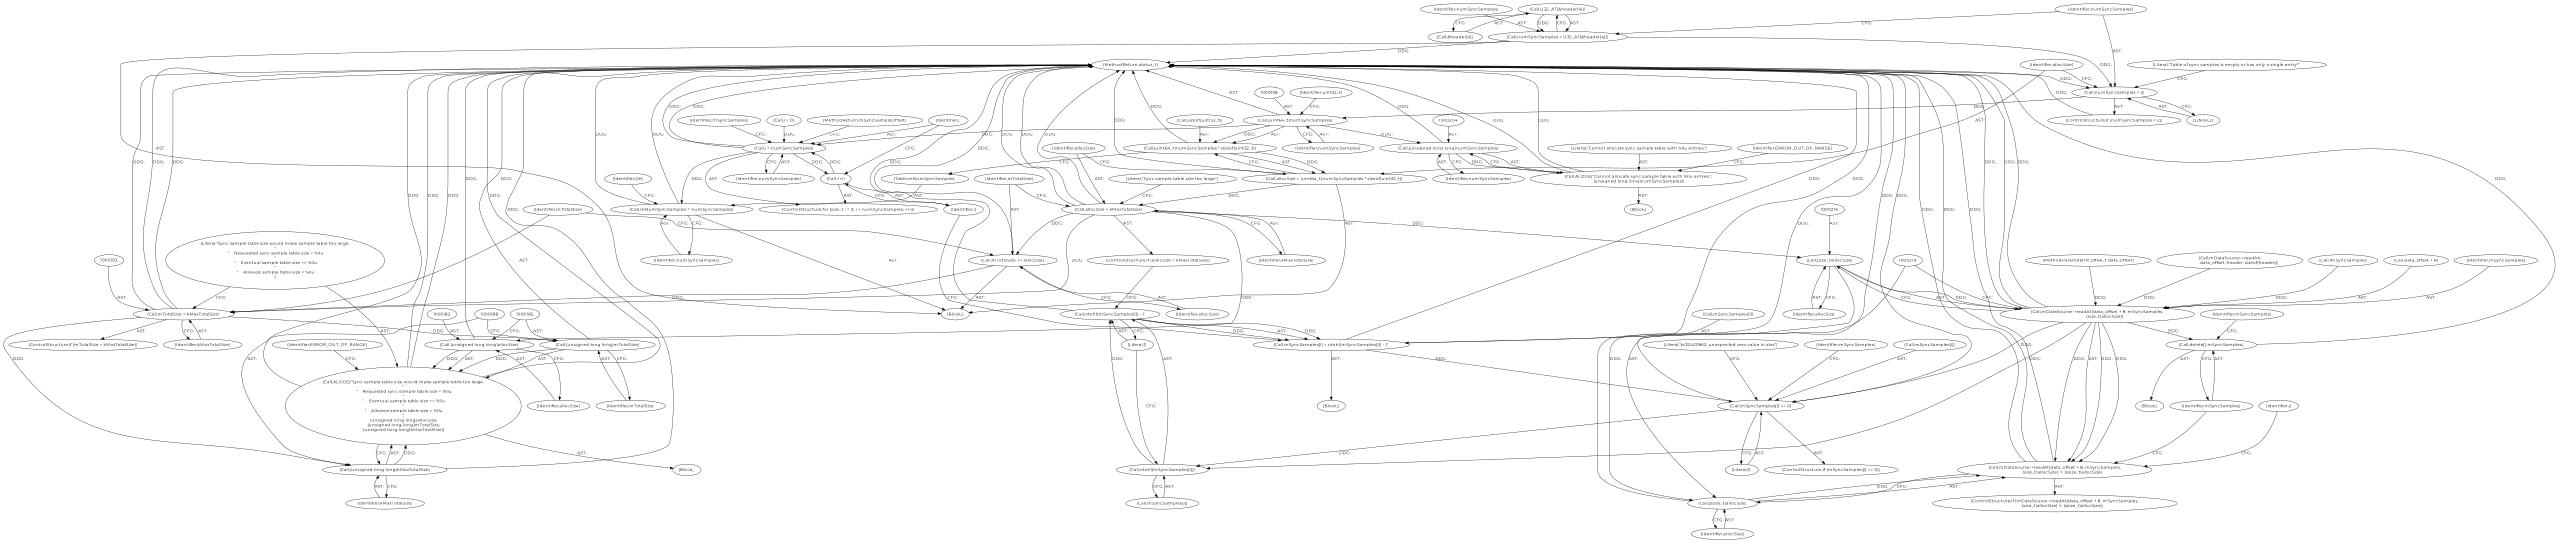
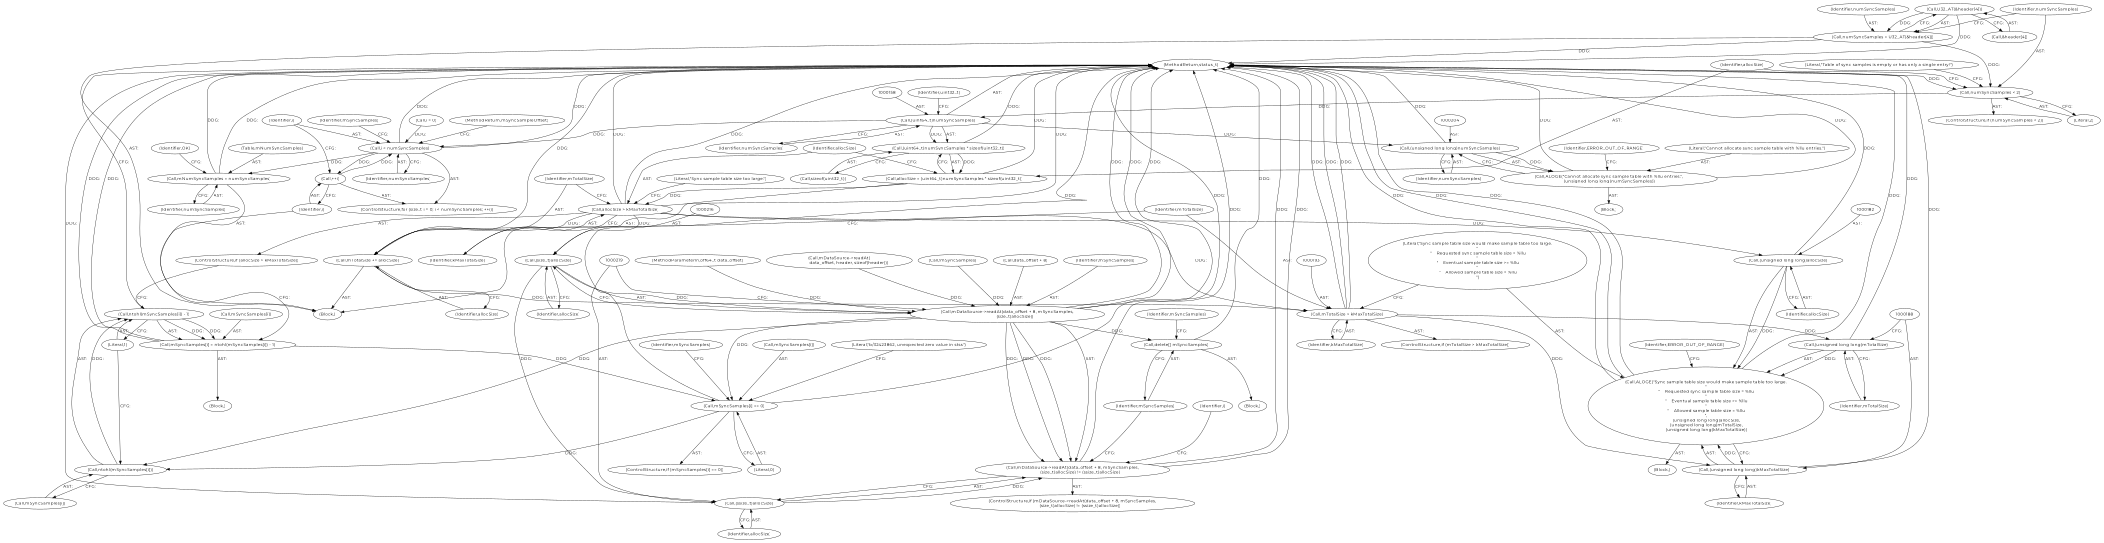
  digraph {
    fontname=Montserrat
    node [fontname=Montserrat]
    edge [fontname=Montserrat]
    n1 [label="(Call,U32_AT(&header[4]))"]
    n2 [label="(Call,numSyncSamples = U32_AT(&header[4]))"]
    n3 [label="(Call,&header[4])"]
    n4 [label="(MethodReturn,status_t)"]
    n5 [label="(Call,numSyncSamples < 2)"]
    n6 [label="(Block,)"]
    n7 [label="(Call,(uint64_t)numSyncSamples)"]
    n8 [label="(ControlStructure,if (numSyncSamples < 2))"]
    n9 [label="(Literal,2)"]
    n10 [label="(Call,(uint64_t)numSyncSamples * sizeof(uint32_t))"]
    n11 [label="(Call,(unsigned long long)numSyncSamples)"]
    n12 [label="(Call,i < numSyncSamples)"]
    n13 [label="(Identifier,numSyncSamples)"]
    n14 [label="(Call,allocSize = (uint64_t)numSyncSamples * sizeof(uint32_t))"]
    n15 [label="(Call,sizeof(uint32_t))"]
    n16 [label="(Call,ALOGE(\"Cannot allocate sync sample table with %llu entries.\",\n (unsigned long long)numSyncSamples))"]
    n17 [label="(Identifier,numSyncSamples)"]
    n18 [label="(Call,++i)"]
    n19 [label="(Call,mNumSyncSamples = numSyncSamples)"]
    n20 [label="(ControlStructure,for (size_t i = 0; i < numSyncSamples; ++i))"]
    n21 [label="(Identifier,numSyncSamples)"]
    n22 [label="(Call,allocSize > kMaxTotalSize)"]
    n23 [label="(Call,mTotalSize += allocSize)"]
    n24 [label="(Call,mTotalSize > kMaxTotalSize)"]
    n25 [label="(Call,(unsigned long long)allocSize)"]
    n26 [label="(Call,(size_t)allocSize)"]
    n27 [label="(Identifier,kMaxTotalSize)"]
    n28 [label="(ControlStructure,if (allocSize > kMaxTotalSize))"]
    n29 [label="(Identifier,allocSize)"]
    n30 [label="(Call,(unsigned long long)mTotalSize)"]
    n31 [label="(Call,(unsigned long long)kMaxTotalSize)"]
    n32 [label="(ControlStructure,if (mTotalSize > kMaxTotalSize))"]
    n33 [label="(Identifier,kMaxTotalSize)"]
    n34 [label="(Call,ALOGE(\"Sync sample table size would make sample table too large.\n\"\n \"    Requested sync sample table size = %llu\n\"\n \"    Eventual sample table size >= %llu\n\"\n \"    Allowed sample table size = %llu\n\",\n (unsigned long long)allocSize,\n (unsigned long long)mTotalSize,\n (unsigned long long)kMaxTotalSize))"]
    n35 [label="(Identifier,allocSize)"]
    n36 [label="(Call,mDataSource->readAt(data_offset + 8, mSyncSamples,\n             (size_t)allocSize))"]
    n37 [label="(Call,(ssize_t)allocSize)"]
    n38 [label="(Identifier,allocSize)"]
    n39 [label="(Call,ntohl(mSyncSamples[i]) - 1)"]
    n40 [label="(Identifier,mTotalSize)"]
    n41 [label="(Identifier,kMaxTotalSize)"]
    n42 [label="(Block,)"]
    n43 [label="(Call,mDataSource->readAt(data_offset + 8, mSyncSamples,\n             (size_t)allocSize) != (ssize_t)allocSize)"]
    n44 [label="(Call,delete[] mSyncSamples)"]
    n45 [label="(Call,mSyncSamples[i] == 0)"]
    n46 [label="(Call,ntohl(mSyncSamples[i]))"]
    n47 [label="(Identifier,allocSize)"]
    n48 [label="(ControlStructure,if (mDataSource->readAt(data_offset + 8, mSyncSamples,\n             (size_t)allocSize) != (ssize_t)allocSize))"]
    n49 [label="(Identifier,mSyncSamples)"]
    n50 [label="(Block,)"]
    n51 [label="(ControlStructure,if (mSyncSamples[i] == 0))"]
    n52 [label="(Literal,0)"]
    n53 [label="(Call,mSyncSamples[i])"]
    n54 [label="(Call,mSyncSamples[i] = ntohl(mSyncSamples[i]) - 1)"]
    n55 [label="(Literal,1)"]
    n56 [label="(Block,)"]
    n57 [label="(Block,)"]
    n58 [label="(Identifier,i)"]
    n59 [label="(Identifier,numSyncSamples)"]
    n60 [label="(Identifier,mTotalSize)"]
    n61 [label="(Literal,\"Cannot allocate sync sample table with %llu entries.\")"]
    n62 [label="(Literal,\"Sync sample table size too large.\")"]
    n63 [label="(Identifier,mSyncSamples)"]
    n64 [label="(Identifier,uint32_t)"]
    n65 [label="(Identifier,numSyncSamples)"]
    n66 [label="(Identifier,mTotalSize)"]
    n67 [label="(Identifier,OK)"]
    n68 [label="(MethodParameterIn,off64_t data_offset)"]
    n69 [label="(Identifier,mSyncSamples)"]
    n70 [label="(Table,mNumSyncSamples)"]
    n71 [label="(Call,mDataSource->readAt(\n                data_offset, header, sizeof(header)))"]
    n72 [label="(Identifier,i)"]
    n73 [label="(Call,i = 0)"]
    n74 [label="(Identifier,numSyncSamples)"]
    n75 [label="(Identifier,allocSize)"]
    n76 [label="(Identifier,ERROR_OUT_OF_RANGE)"]
    n77 [label="(Identifier,i)"]
    n78 [label="(Identifier,mSyncSamples)"]
    n79 [label="(Call,!mSyncSamples)"]
    n80 [label="(Call,data_offset + 8)"]
    n81 [label="(Identifier,mSyncSamples)"]
    n82 [label="(MethodReturn,mSyncSampleOffset)"]
    n83 [label="(Call,mSyncSamples[i])"]
    n84 [label="(Call,mSyncSamples[i])"]
    n85 [label="(Literal,\"Table of sync samples is empty or has only a single entry!\")"]
    n86 [label="(Identifier,allocSize)"]
    n87 [label="(Literal,\"Sync sample table size would make sample table too large.\n\"\n \"    Requested sync sample table size = %llu\n\"\n \"    Eventual sample table size >= %llu\n\"\n \"    Allowed sample table size = %llu\n\")"]
    n88 [label="(Literal,\"b/32423862, unexpected zero value in stss\")"]
    n89 [label="(Identifier,ERROR_OUT_OF_RANGE)"]
    1000158
    1000193
-   1000185
    1000188
    1000182
    1000216
    1000219
    1000204
    n1 -> n2 [label="AST: "]
    n1 -> n2 [label="DDG: "]
    n1 -> n3 [label="CFG: "]
-   n8 -> n4 [label="DDG: "]
+   n1 -> n4 [label="DDG: "]
    n2 -> n1 [label="CFG: "]
    n2 -> n4 [label="DDG: "]
    n2 -> n5 [label="DDG: "]
    n2 -> n6 [label="AST: "]
    n3 -> n1 [label="AST: "]
    n4 -> n5 [label="DDG: "]
    n5 -> n7 [label="DDG: "]
    n5 -> n8 [label="AST: "]
    n5 -> n9 [label="CFG: "]
    n7 -> n4 [label="AST: "]
    n7 -> n10 [label="AST: "]
    n7 -> n10 [label="DDG: "]
    n7 -> n11 [label="DDG: "]
    n7 -> n12 [label="DDG: "]
    n7 -> n13 [label="CFG: "]
    n9 -> n5 [label="AST: "]
    n10 -> n4 [label="DDG: "]
    n10 -> n14 [label="AST: "]
    n10 -> n14 [label="DDG: "]
-   n10 -> n70 [label="CFG: "]
+   n10 -> n15 [label="CFG: "]
    n11 -> n4 [label="DDG: "]
    n11 -> n16 [label="AST: "]
    n11 -> n16 [label="DDG: "]
    n11 -> n17 [label="CFG: "]
    n12 -> n4 [label="DDG: "]
    n12 -> n4 [label="DDG: "]
    n12 -> n18 [label="DDG: "]
    n12 -> n19 [label="DDG: "]
    n12 -> n20 [label="AST: "]
    n12 -> n21 [label="CFG: "]
    n13 -> n7 [label="AST: "]
    n14 -> n4 [label="DDG: "]
    n14 -> n6 [label="AST: "]
    n14 -> n10 [label="CFG: "]
    n14 -> n22 [label="DDG: "]
    n15 -> n10 [label="AST: "]
    n16 -> n4 [label="DDG: "]
    n16 -> n4 [label="DDG: "]
    n16 -> n11 [label="CFG: "]
    n16 -> n57 [label="AST: "]
    n17 -> n11 [label="AST: "]
    n18 -> n12 [label="DDG: "]
    n18 -> n20 [label="AST: "]
    n18 -> n58 [label="CFG: "]
    n19 -> n4 [label="DDG: "]
    n19 -> n4 [label="DDG: "]
    n19 -> n6 [label="AST: "]
    n19 -> n59 [label="CFG: "]
    n21 -> n12 [label="AST: "]
    n22 -> n4 [label="DDG: "]
    n22 -> n4 [label="DDG: "]
    n22 -> n4 [label="DDG: "]
    n22 -> n23 [label="DDG: "]
    n22 -> n24 [label="DDG: "]
    n22 -> n25 [label="DDG: "]
    n22 -> n26 [label="DDG: "]
    n22 -> n27 [label="CFG: "]
    n22 -> n28 [label="AST: "]
    n23 -> n4 [label="DDG: "]
    n23 -> n6 [label="AST: "]
    n23 -> n24 [label="DDG: "]
    n23 -> n29 [label="CFG: "]
    n24 -> n4 [label="DDG: "]
    n24 -> n4 [label="DDG: "]
    n24 -> n4 [label="DDG: "]
    n24 -> n30 [label="DDG: "]
    n24 -> n31 [label="DDG: "]
    n24 -> n32 [label="AST: "]
    n24 -> n33 [label="CFG: "]
    n25 -> n4 [label="DDG: "]
    n25 -> n34 [label="AST: "]
    n25 -> n34 [label="DDG: "]
    n25 -> n35 [label="CFG: "]
    n26 -> n36 [label="AST: "]
    n26 -> n36 [label="DDG: "]
    n26 -> n37 [label="DDG: "]
    n26 -> n38 [label="CFG: "]
    n27 -> n22 [label="AST: "]
    n28 -> n39 [label="CFG: "]
    n29 -> n23 [label="AST: "]
    n30 -> n4 [label="DDG: "]
    n30 -> n34 [label="AST: "]
    n30 -> n34 [label="DDG: "]
    n30 -> n40 [label="CFG: "]
    n31 -> n4 [label="DDG: "]
    n31 -> n34 [label="AST: "]
    n31 -> n34 [label="DDG: "]
    n31 -> n41 [label="CFG: "]
    n33 -> n24 [label="AST: "]
    n34 -> n4 [label="DDG: "]
    n34 -> n4 [label="DDG: "]
    n34 -> n4 [label="DDG: "]
    n34 -> n4 [label="DDG: "]
    n34 -> n31 [label="CFG: "]
    n34 -> n42 [label="AST: "]
    n35 -> n25 [label="AST: "]
    n36 -> n4 [label="DDG: "]
    n36 -> n4 [label="DDG: "]
    n36 -> n4 [label="DDG: "]
    n36 -> n26 [label="CFG: "]
    n36 -> n43 [label="AST: "]
    n36 -> n43 [label="DDG: "]
    n36 -> n43 [label="DDG: "]
    n36 -> n43 [label="DDG: "]
    n36 -> n44 [label="DDG: "]
    n36 -> n45 [label="DDG: "]
    n36 -> n46 [label="DDG: "]
    n37 -> n4 [label="DDG: "]
    n37 -> n43 [label="AST: "]
    n37 -> n43 [label="DDG: "]
    n37 -> n47 [label="CFG: "]
    n38 -> n26 [label="AST: "]
-   n39 -> n4 [label="DDG: "]
+   n39 -> n4 [label="CFG: "]
    n39 -> n54 [label="AST: "]
    n39 -> n54 [label="DDG: "]
    n39 -> n54 [label="DDG: "]
    n39 -> n55 [label="CFG: "]
    n40 -> n30 [label="AST: "]
    n41 -> n31 [label="AST: "]
    n43 -> n4 [label="DDG: "]
    n43 -> n4 [label="DDG: "]
    n43 -> n4 [label="DDG: "]
    n43 -> n37 [label="CFG: "]
    n43 -> n48 [label="AST: "]
    n44 -> n4 [label="DDG: "]
    n44 -> n49 [label="CFG: "]
    n44 -> n50 [label="AST: "]
    n45 -> n4 [label="DDG: "]
    n45 -> n4 [label="DDG: "]
    n45 -> n46 [label="DDG: "]
    n45 -> n51 [label="AST: "]
    n45 -> n52 [label="CFG: "]
    n46 -> n39 [label="AST: "]
    n46 -> n39 [label="DDG: "]
    n46 -> n53 [label="CFG: "]
    n47 -> n37 [label="AST: "]
    n49 -> n43 [label="CFG: "]
    n49 -> n44 [label="AST: "]
    n52 -> n45 [label="AST: "]
    n53 -> n46 [label="AST: "]
    n54 -> n4 [label="DDG: "]
    n54 -> n4 [label="DDG: "]
    n54 -> n45 [label="DDG: "]
    n54 -> n56 [label="AST: "]
    n55 -> n39 [label="AST: "]
    n55 -> n46 [label="CFG: "]
    n58 -> n18 [label="AST: "]
    n58 -> n54 [label="CFG: "]
    n59 -> n19 [label="AST: "]
    n60 -> n22 [label="CFG: "]
    n60 -> n23 [label="AST: "]
    n61 -> n16 [label="AST: "]
    n62 -> n22 [label="CFG: "]
    n63 -> n45 [label="CFG: "]
    n64 -> n7 [label="CFG: "]
    n65 -> n2 [label="CFG: "]
    n65 -> n5 [label="AST: "]
    n66 -> n23 [label="CFG: "]
    n66 -> n24 [label="AST: "]
    n67 -> n19 [label="CFG: "]
    n68 -> n36 [label="DDG: "]
    n69 -> n12 [label="CFG: "]
    n70 -> n19 [label="AST: "]
    n71 -> n36 [label="DDG: "]
    n72 -> n12 [label="AST: "]
    n72 -> n18 [label="CFG: "]
    n73 -> n12 [label="DDG: "]
    n74 -> n2 [label="AST: "]
    n75 -> n5 [label="CFG: "]
    n75 -> n14 [label="AST: "]
    n76 -> n34 [label="CFG: "]
    n77 -> n43 [label="CFG: "]
    n78 -> n44 [label="CFG: "]
    n79 -> n36 [label="DDG: "]
    n80 -> n36 [label="AST: "]
    n81 -> n36 [label="AST: "]
    n82 -> n12 [label="CFG: "]
    n83 -> n54 [label="AST: "]
    n84 -> n45 [label="AST: "]
    n85 -> n5 [label="CFG: "]
    n86 -> n14 [label="CFG: "]
    n86 -> n22 [label="AST: "]
    n87 -> n24 [label="CFG: "]
    n87 -> n34 [label="AST: "]
    n88 -> n45 [label="CFG: "]
    n89 -> n16 [label="CFG: "]
    1000158 -> n7 [label="AST: "]
    1000193 -> n24 [label="AST: "]
-   1000185 -> n25 [label="CFG: "]
-   1000185 -> n30 [label="AST: "]
    1000188 -> n30 [label="CFG: "]
    1000188 -> n31 [label="AST: "]
    1000182 -> n25 [label="AST: "]
    1000216 -> n26 [label="AST: "]
    1000219 -> n36 [label="CFG: "]
    1000219 -> n37 [label="AST: "]
    1000204 -> n11 [label="AST: "]
  }
